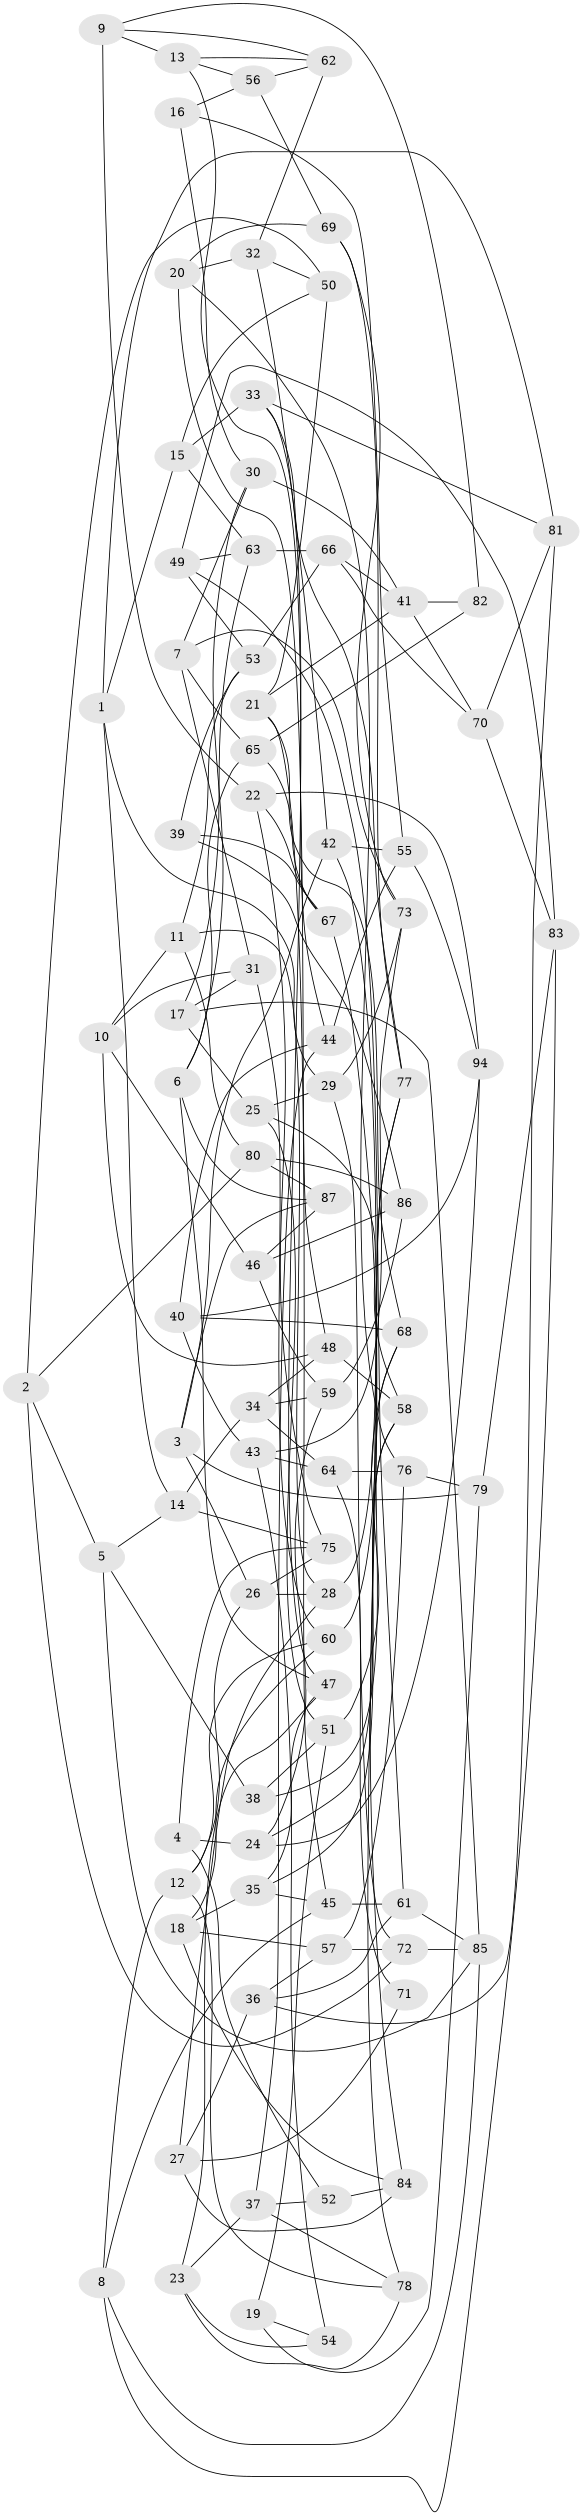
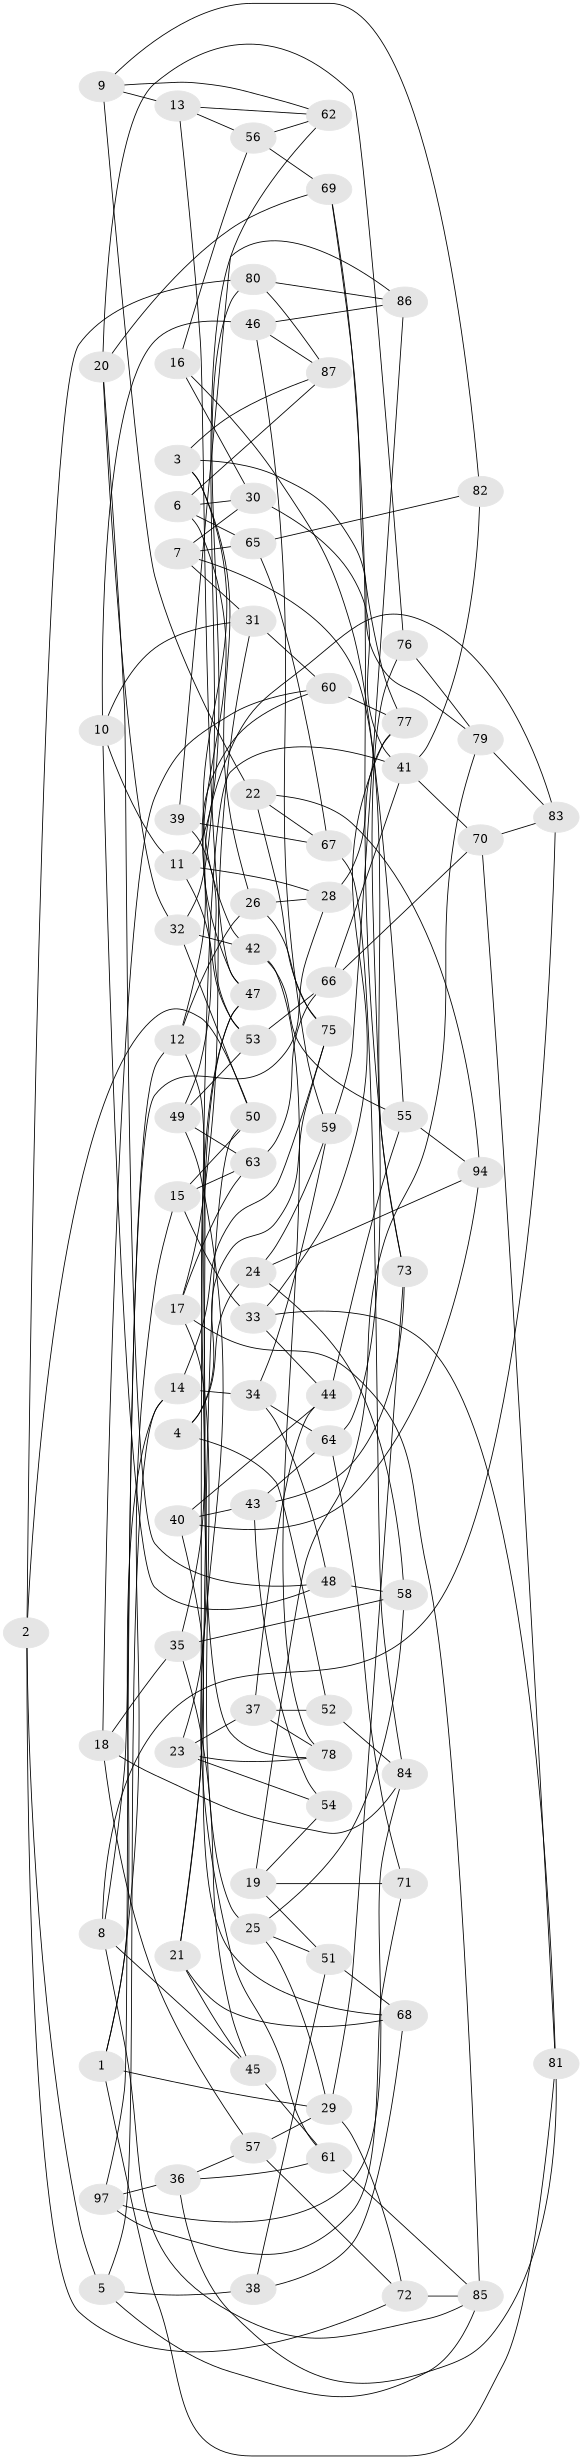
  graph {
    rankdir=LR
    node [color=gray90 style=filled]
    1
    14
    15
    29
    81
    75
    34
    50
    33
    63
    72
    73
    2
    5
    80
    38
    85
    87
    86
    3
    26
    42
    79
    28
    78
    55
    83
    4
    24
    52
    n31 [label=94]
    58
    59
    84
    51
    68
    6
    30
    47
    65
    41
    82
    67
    7
    31
    60
    8
    12
    45
    61
    9
    13
    22
    62
    56
    10
    11
    46
    48
    53
    77
    66
    69
    64
    44
    16
    39
    17
    25
    18
    35
    57
    76
    19
    54
    71
    20
    32
    21
    70
    23
    37
-   27
+   27 [label=97]
    36
    40
    43
    49
    1 -- 14
    1 -- 15
    1 -- 29
    1 -- 81
    14 -- 75
    14 -- 34
    15 -- 50
    15 -- 33
    15 -- 63
    29 -- 72
    29 -- 73
    34 -- 59
    34 -- 48
    34 -- 64
    33 -- 81
    33 -- 77
    33 -- 44
    63 -- 66
    72 -- 85
    2 -- 50
    2 -- 72
    2 -- 5
    2 -- 80
    5 -- 14
    5 -- 38
    5 -- 85
    80 -- 87
    80 -- 86
    38 -- 51
    38 -- 68
    3 -- 87
    3 -- 26
    3 -- 42
    3 -- 79
    26 -- 75
    26 -- 28
    42 -- 78
    42 -- 55
    79 -- 83
    28 -- 77
    55 -- n31
    4 -- 75
    4 -- 24
    4 -- 52
    24 -- n31
    24 -- 58
    24 -- 59
    52 -- 84
    59 -- 86
    51 -- 68
    6 -- 87
    6 -- 30
    6 -- 47
    6 -- 65
    30 -- 41
    65 -- 82
    65 -- 67
    41 -- 82
    41 -- 70
    67 -- 84
    7 -- 73
    7 -- 30
    7 -- 65
    7 -- 31
    31 -- 60
    60 -- 77
    8 -- 85
    8 -- 83
    8 -- 12
    8 -- 45
    12 -- 26
    12 -- 78
    12 -- 60
    45 -- 61
    61 -- 85
    9 -- 82
    9 -- 13
    9 -- 22
    9 -- 62
    13 -- 47
    13 -- 62
    13 -- 56
    22 -- 75
    22 -- n31
    22 -- 67
    56 -- 62
    56 -- 69
    10 -- 31
    10 -- 11
    10 -- 46
    10 -- 48
    11 -- 80
    11 -- 28
    11 -- 53
    46 -- 87
    46 -- 86
    46 -- 59
    48 -- 58
    53 -- 66
    66 -- 41
    66 -- 70
    69 -- 73
    69 -- 77
    64 -- 76
    64 -- 71
    44 -- 55
    16 -- 55
    16 -- 30
    16 -- 56
    39 -- 86
    39 -- 67
    39 -- 53
    17 -- 63
    17 -- 85
    17 -- 31
    17 -- 25
    25 -- 29
    25 -- 58
    25 -- 51
    18 -- 84
    18 -- 60
    18 -- 35
    18 -- 57
    35 -- 58
    35 -- 47
    35 -- 45
    57 -- 72
-   57 -- 76
+   57 -- 29
    76 -- 79
    19 -- 79
    19 -- 51
    19 -- 54
+   19 -- 71
    20 -- 48
    20 -- 69
    20 -- 76
    20 -- 32
    32 -- 50
    32 -- 42
    32 -- 62
    21 -- 50
    21 -- 68
    21 -- 41
    21 -- 45
    70 -- 81
    70 -- 83
    23 -- 78
    23 -- 47
    23 -- 54
    23 -- 37
    37 -- 78
    37 -- 52
    37 -- 44
    27 -- 28
    27 -- 84
    27 -- 71
    27 -- 36
    36 -- 81
    36 -- 61
    36 -- 57
    40 -- n31
    40 -- 68
    40 -- 44
    40 -- 43
    43 -- 73
    43 -- 64
    43 -- 54
    49 -- 63
    49 -- 83
    49 -- 61
    49 -- 53
  }
